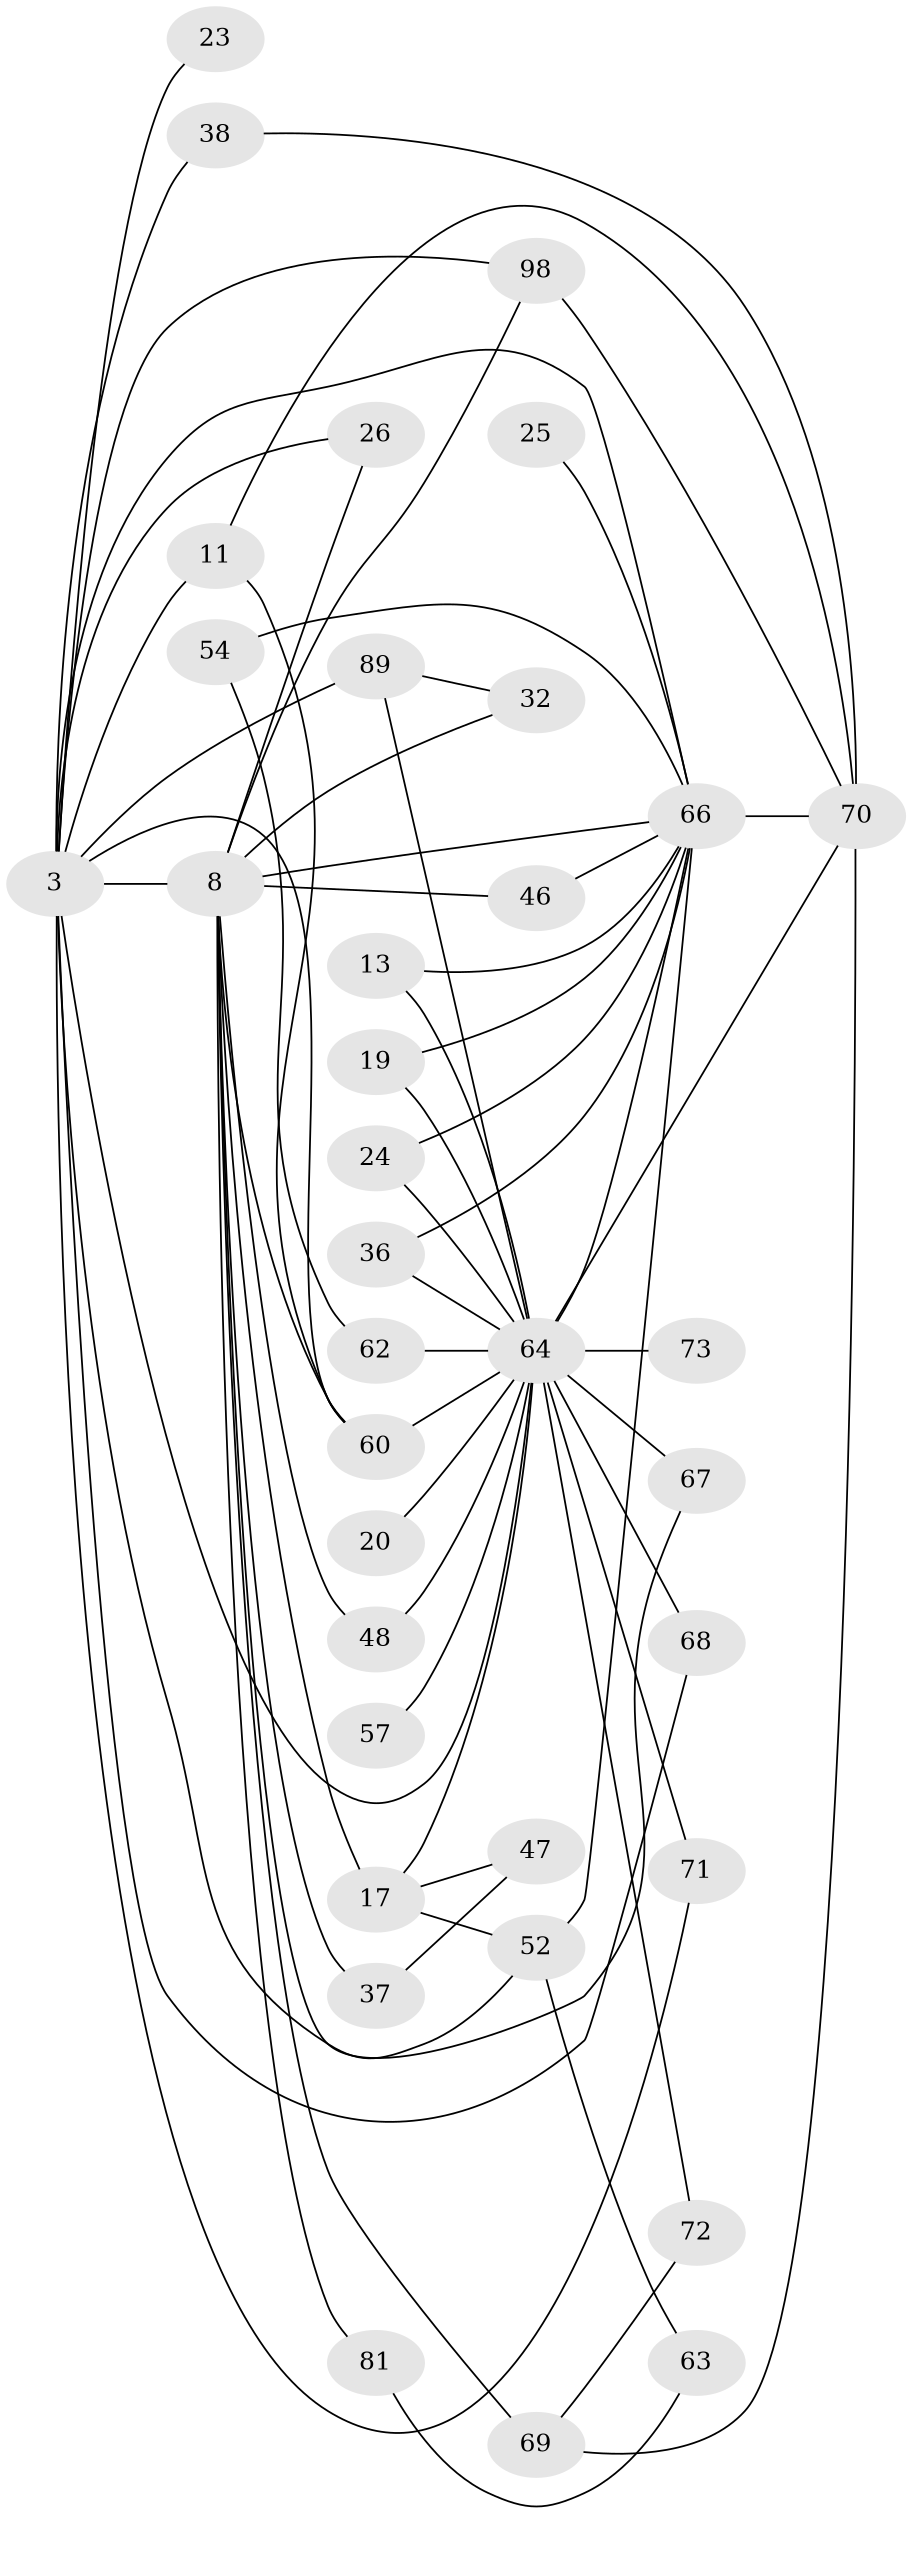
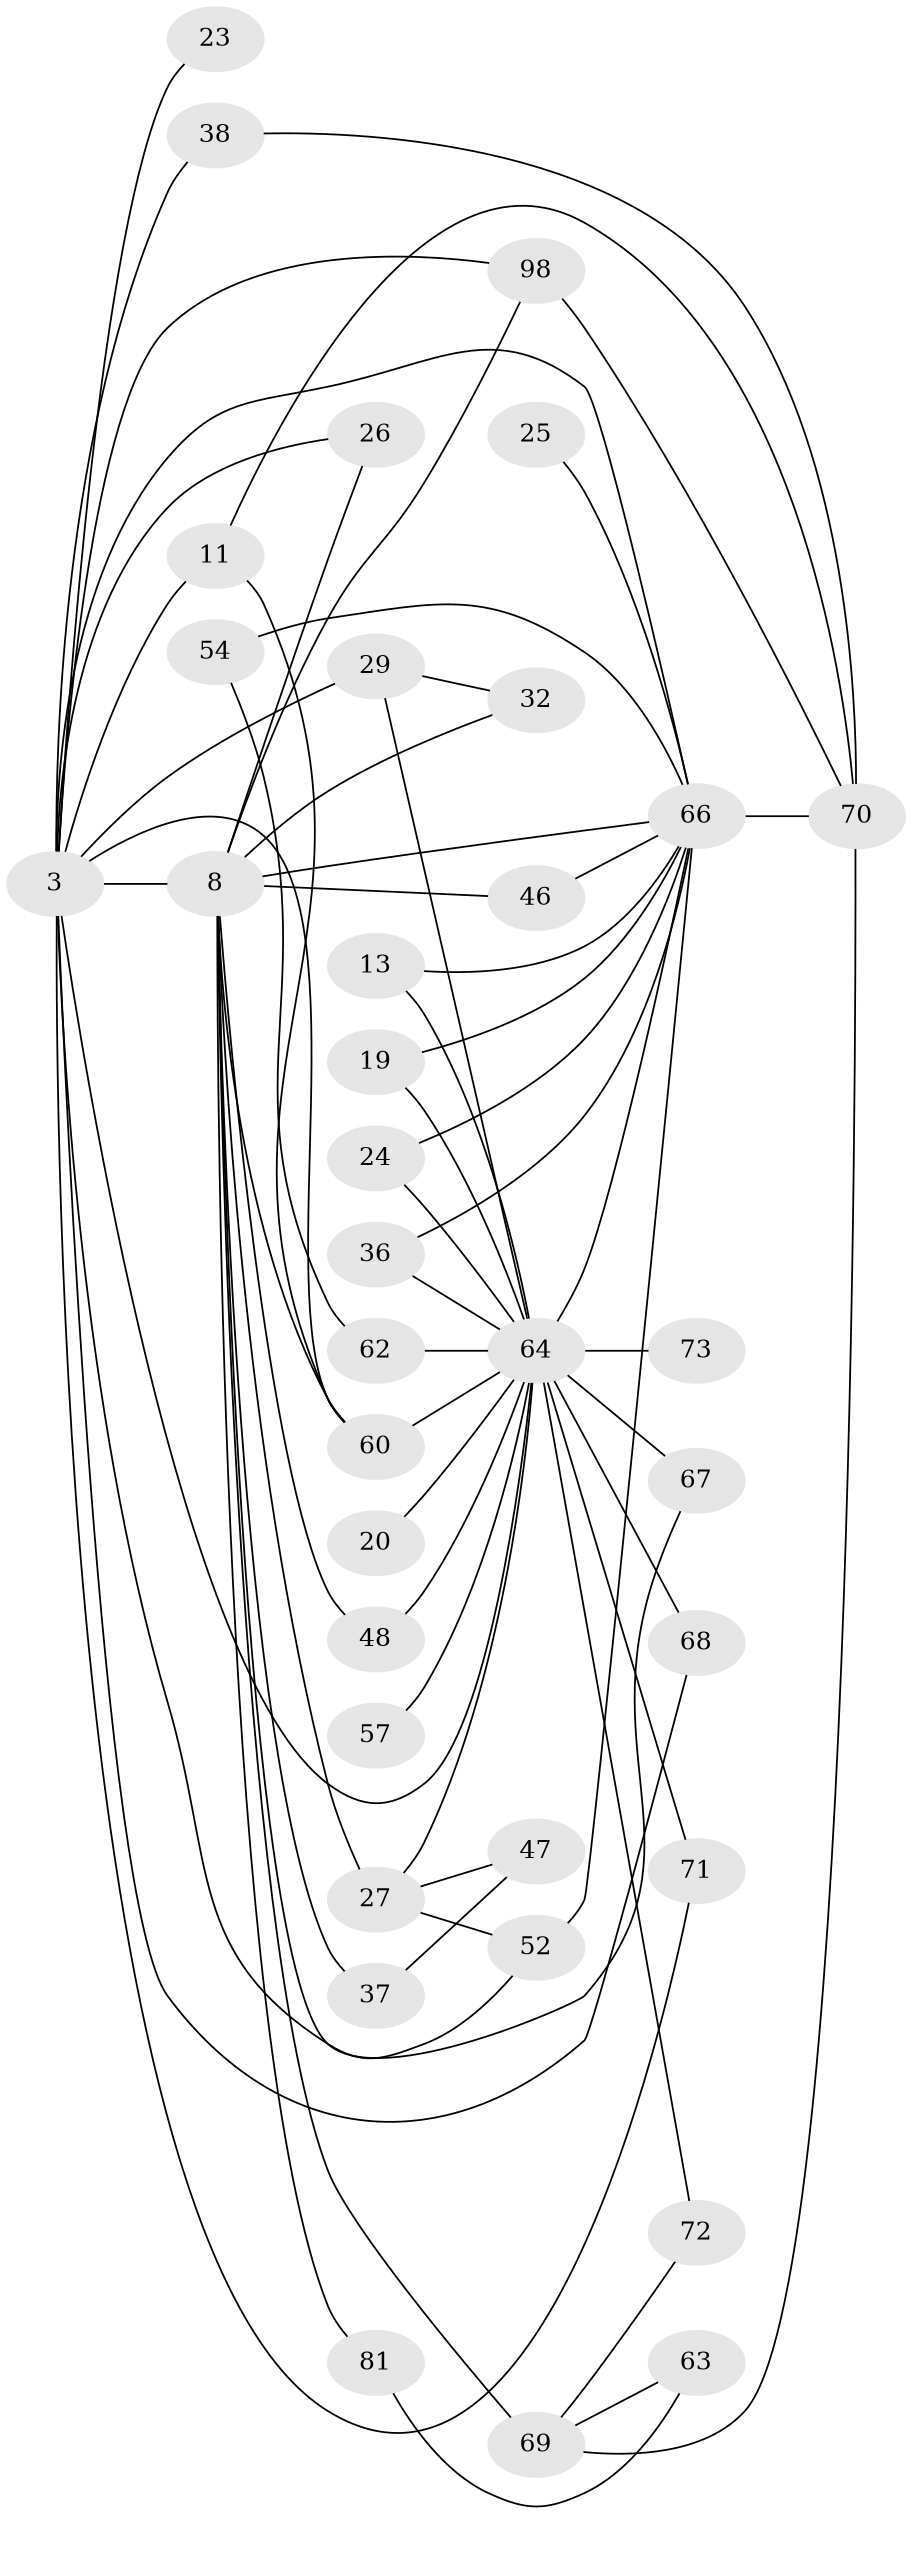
  graph {
    rankdir=LR
    node [color=gray90 style=filled]
    3 [super="+1"]
    8 [super="+2+7"]
    11
    n4 [label=23]
    26
-   29 [label=89]
+   29
    38
    52 [super="+40+16+42+45"]
    n9 [label=98 super="+33+49"]
    64 [super="+55+10+50+59"]
    66 [super="+23+9"]
    68
    71 [super="+14+30+35+44"]
    60 [super="+51"]
    n15 [label=81]
-   27 [super="+15" label=17]
+   27 [super="+15"]
    32
    37
    46
    48 [super="+18"]
    67 [super="+56"]
    69 [super="+43+41"]
    70 [super="+61+65+12"]
    63
    57
    72
    73
    47
    13
    19
    20
    24
    25
    36
    62 [super="+53+17"]
    54
    3 -- 8 [weight=8]
    3 -- 11 [weight=2]
    3 -- n4 [weight=2]
    3 -- 26
    3 -- 29 [weight=2]
    3 -- 38
    3 -- 52
    3 -- n9
    3 -- 64 [weight=4]
    3 -- 66 [weight=5]
    3 -- 68
    3 -- 71 [weight=3]
    3 -- 60
    8 -- 26
    8 -- n9
    8 -- 66 [weight=8]
    8 -- 60 [weight=2]
    8 -- n15 [weight=2]
    8 -- 27
    8 -- 32
    8 -- 37 [weight=2]
    8 -- 46
    8 -- 48
    8 -- 67 [weight=2]
    8 -- 69 [weight=3]
    11 -- 60
    11 -- 70
    29 -- 64 [weight=11]
    29 -- 32
    38 -- 70
    52 -- 66
-   52 -- 63
+   69 -- 63
    n9 -- 70 [weight=2]
    64 -- 66 [weight=5]
    64 -- 68
    64 -- 71 [weight=3]
    64 -- 67 [weight=2]
-   64 -- 70
    64 -- 72
    64 -- 73
    66 -- 70
    60 -- 64 [weight=2]
    n15 -- 63
    27 -- 52 [weight=3]
    27 -- 64
    27 -- 47
    37 -- 47
    46 -- 66
    48 -- 64 [weight=2]
    69 -- 70 [weight=3]
    69 -- 72
    57 -- 64
    13 -- 64
    13 -- 66
    19 -- 64
    19 -- 66
    20 -- 64 [weight=2]
    24 -- 64
    24 -- 66
    25 -- 66 [weight=2]
    36 -- 64
    36 -- 66
    62 -- 64 [weight=4]
    54 -- 66
    54 -- 62
  }
